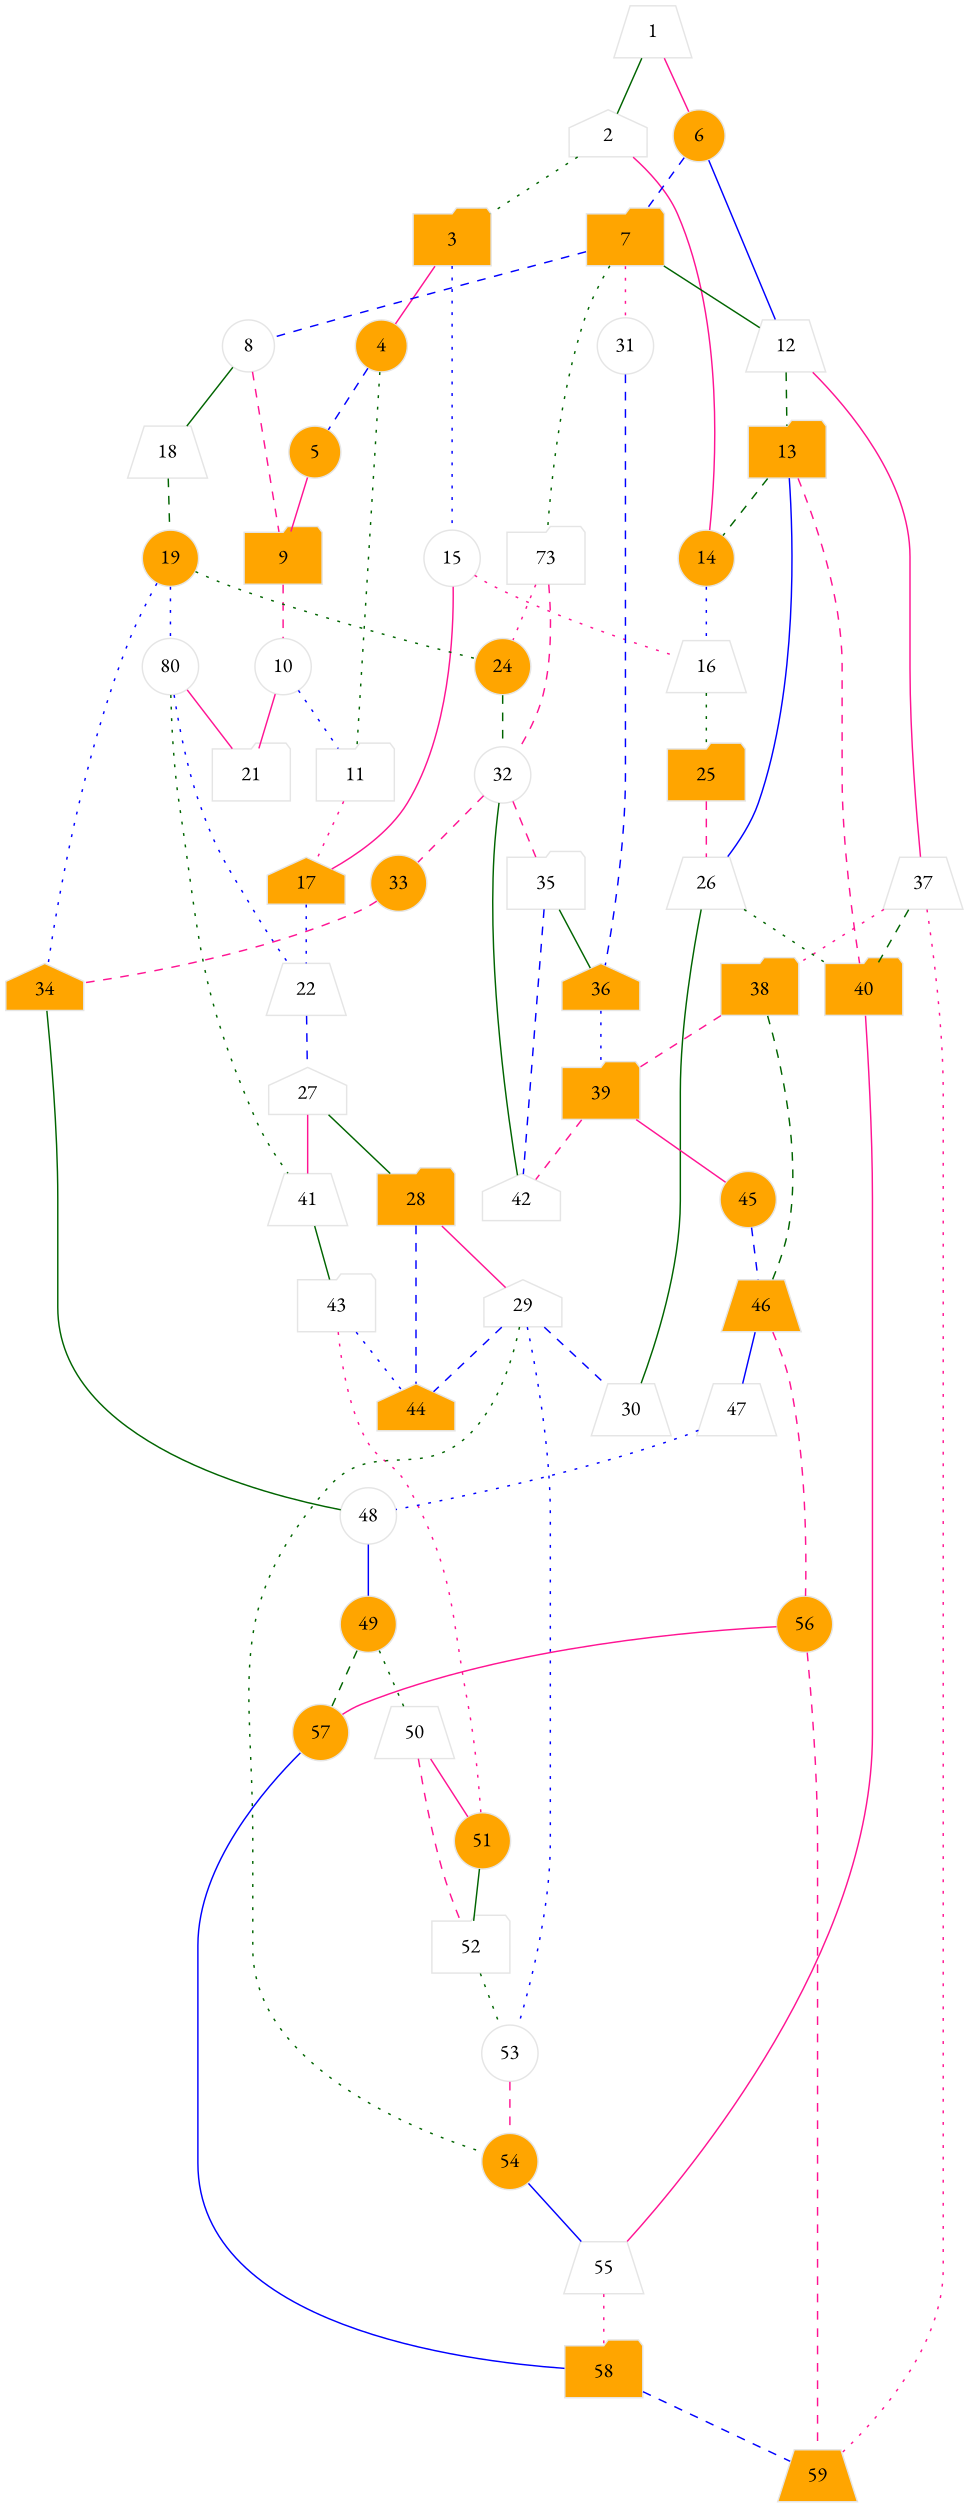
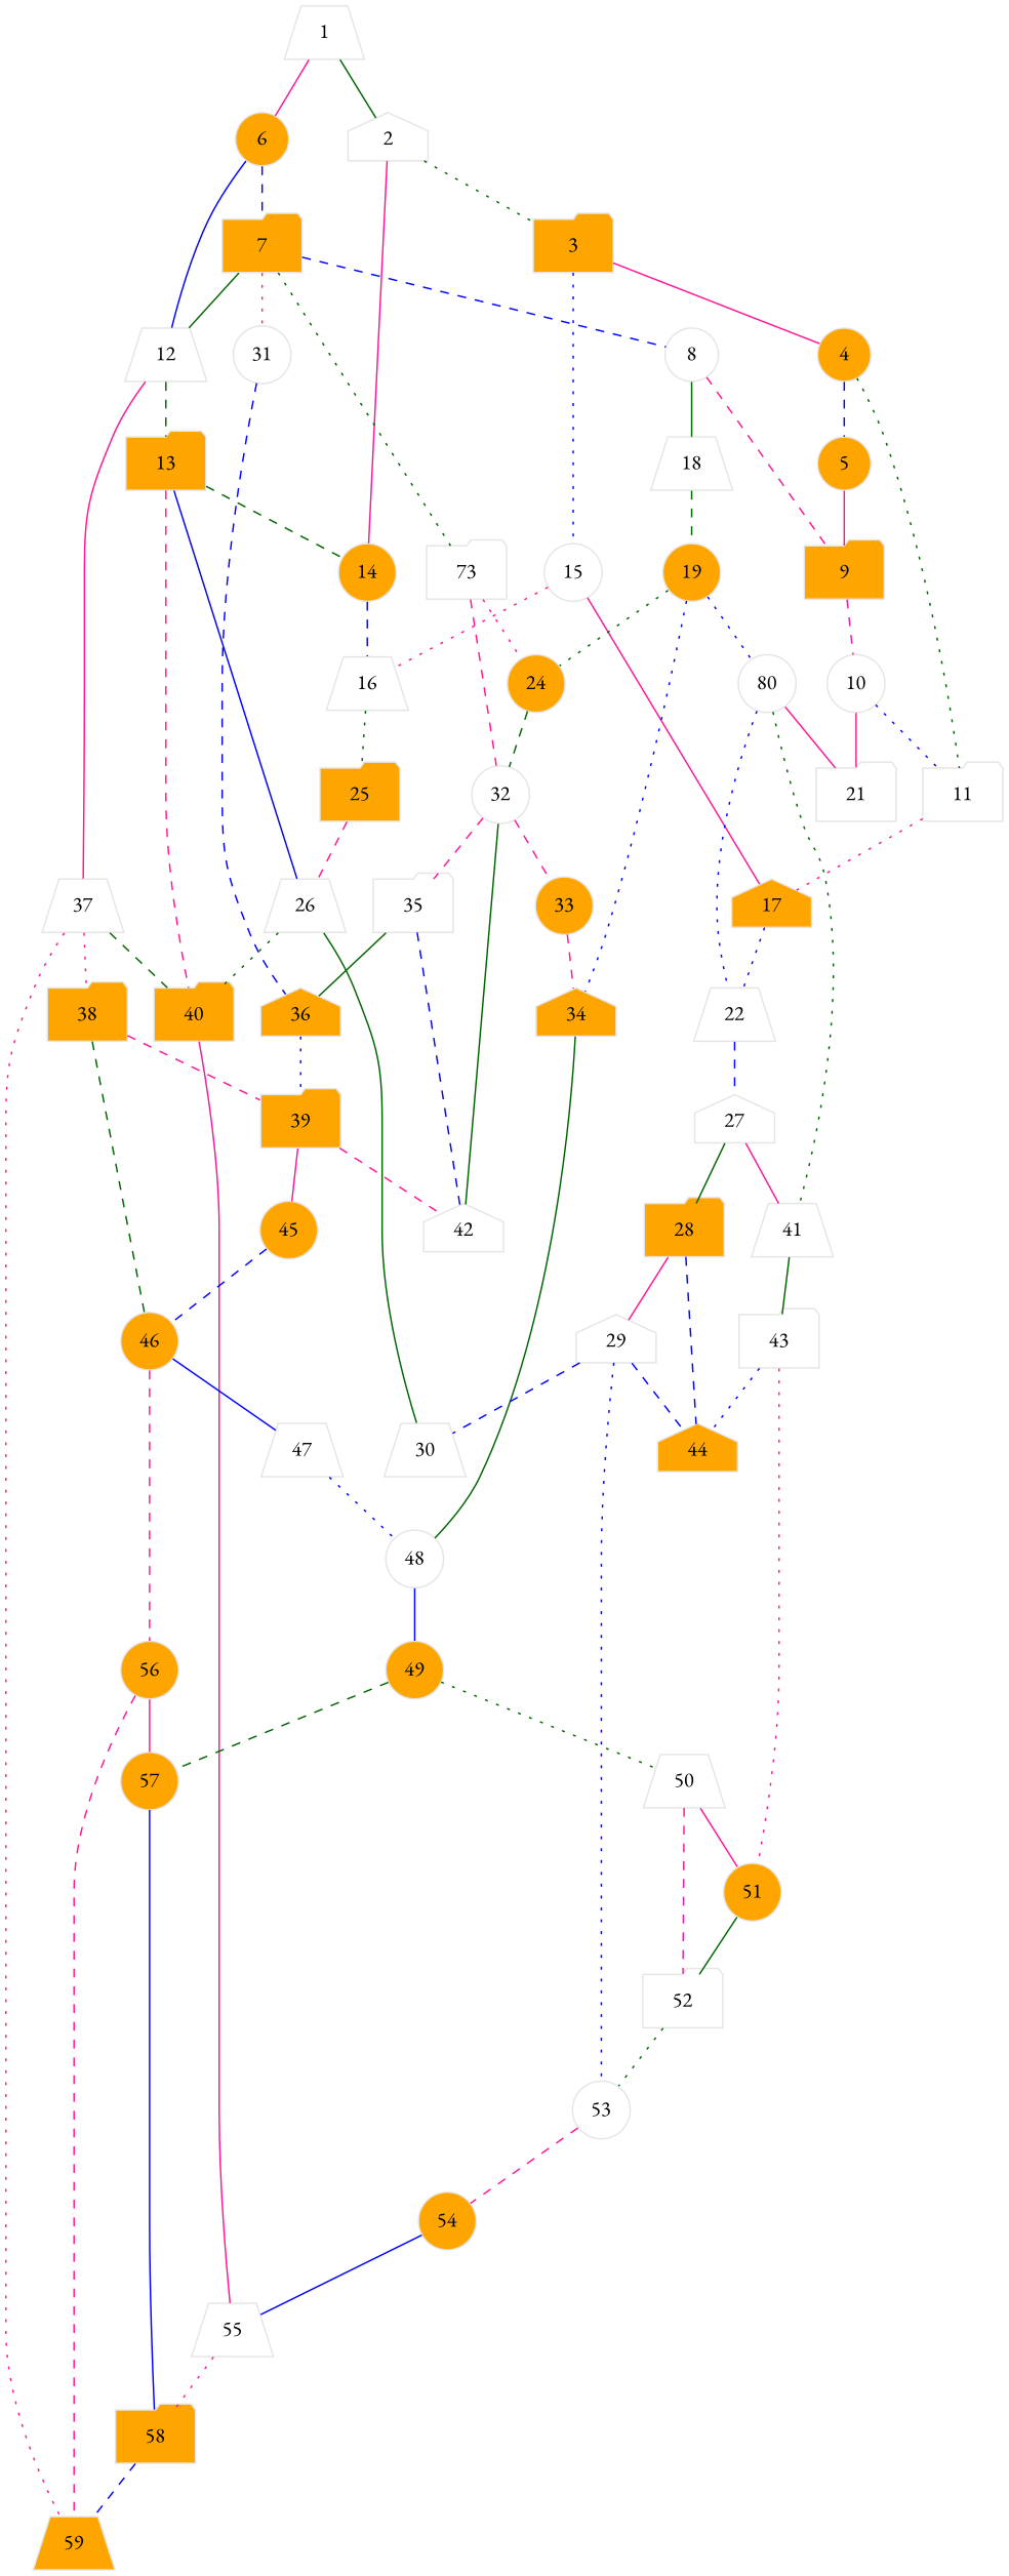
  graph {
    fontname="EB Garamond"
    node [color=gray90 fillcolor=white fontname="EB Garamond" shape=circle style=filled]
    edge [color=deeppink fontname="EB Garamond" style=dashed weight=1.0]
    1 [shape=trapezium]
    2 [shape=house]
    6 [fillcolor=orange]
    3 [fillcolor=orange shape=folder]
    14 [fillcolor=orange]
    7 [fillcolor=orange shape=folder]
    12 [shape=trapezium]
    4 [fillcolor=orange]
    15
    16 [shape=trapezium]
    5 [fillcolor=orange]
    11 [shape=folder]
    17 [fillcolor=orange shape=house]
    9 [fillcolor=orange shape=folder]
    10
    8
    n17 [label=73 shape=folder]
    31
    13 [fillcolor=orange shape=folder]
    37 [shape=trapezium]
    18 [shape=trapezium]
    24 [fillcolor=orange]
    32
    36 [fillcolor=orange shape=house]
    19 [fillcolor=orange]
    21 [shape=folder]
    22 [shape=trapezium]
    26 [shape=trapezium]
    40 [fillcolor=orange shape=folder]
    38 [fillcolor=orange shape=folder]
    59 [fillcolor=orange shape=trapezium]
    30 [shape=trapezium]
    55 [shape=trapezium]
    25 [fillcolor=orange shape=folder]
    27 [shape=house]
    n36 [label=80]
    34 [fillcolor=orange shape=house]
    41 [shape=trapezium]
    48
    43 [shape=folder]
    28 [fillcolor=orange shape=folder]
    33 [fillcolor=orange]
    35 [shape=folder]
    42 [shape=house]
    29 [shape=house]
    44 [fillcolor=orange shape=house]
    53
    54 [fillcolor=orange]
    39 [fillcolor=orange shape=folder]
    49 [fillcolor=orange]
    45 [fillcolor=orange]
-   46 [fillcolor=orange shape=trapezium]
+   46 [fillcolor=orange]
    47 [shape=trapezium]
    56 [fillcolor=orange]
    58 [fillcolor=orange shape=folder]
    51 [fillcolor=orange]
    52 [shape=folder]
    57 [fillcolor=orange]
    50 [shape=trapezium]
    1 -- 2 [color=darkgreen style=solid]
    1 -- 6 [style=solid]
    2 -- 3 [color=darkgreen style=dotted]
    2 -- 14 [style=solid]
    6 -- 7 [color=blue]
    6 -- 12 [color=blue style=solid]
    3 -- 4 [style=solid]
    3 -- 15 [color=blue style=dotted]
-   14 -- 16 [color=blue style=dotted]
+   14 -- 16 [color=blue]
    7 -- 12 [color=darkgreen style=solid]
    7 -- 8 [color=blue]
    7 -- n17 [color=darkgreen style=dotted]
    7 -- 31 [style=dotted weight=2.0]
    12 -- 13 [color=darkgreen]
    12 -- 37 [style=solid]
    4 -- 5 [color=blue]
    4 -- 11 [color=darkgreen style=dotted]
    15 -- 16 [style=dotted]
    15 -- 17 [style=solid]
    16 -- 25 [color=darkgreen style=dotted]
    5 -- 9 [style=solid]
    11 -- 17 [style=dotted]
    17 -- 22 [color=blue style=dotted]
    9 -- 10
    10 -- 11 [color=blue style=dotted]
    10 -- 21 [style=solid]
    8 -- 9
    8 -- 18 [color=darkgreen style=solid]
    n17 -- 24 [style=dotted]
    n17 -- 32
    31 -- 36 [color=blue]
    13 -- 14 [color=darkgreen]
    13 -- 26 [color=blue style=solid]
    13 -- 40
    37 -- 40 [color=darkgreen]
    37 -- 38 [style=dotted]
    37 -- 59 [style=dotted]
    18 -- 19 [color=darkgreen weight=2.0]
    24 -- 32 [color=darkgreen]
    32 -- 33 [weight=2.0]
    32 -- 35
    32 -- 42 [color=darkgreen style=solid]
    36 -- 39 [color=blue style=dotted]
    19 -- 24 [color=darkgreen style=dotted]
    19 -- n36 [color=blue style=dotted weight=2.0]
    19 -- 34 [color=blue style=dotted]
    22 -- 27 [color=blue]
    26 -- 40 [color=darkgreen style=dotted]
    26 -- 30 [color=darkgreen style=solid weight=2.0]
    40 -- 55 [style=solid]
    38 -- 39
    38 -- 46 [color=darkgreen]
    55 -- 58 [style=dotted]
    25 -- 26 [weight=2.0]
    27 -- 41 [style=solid]
    27 -- 28 [color=darkgreen style=solid]
    n36 -- 21 [style=solid weight=2.0]
    n36 -- 22 [color=blue style=dotted]
    n36 -- 41 [color=darkgreen style=dotted]
    34 -- 48 [color=darkgreen style=solid]
    41 -- 43 [color=darkgreen style=solid]
    48 -- 49 [color=blue style=solid]
    43 -- 44 [color=blue style=dotted]
    43 -- 51 [style=dotted]
    28 -- 29 [style=solid]
    28 -- 44 [color=blue]
    33 -- 34
    35 -- 36 [color=darkgreen style=solid]
    35 -- 42 [color=blue]
    29 -- 30 [color=blue weight=2.0]
    29 -- 44 [color=blue]
    29 -- 53 [color=blue style=dotted]
-   29 -- 54 [color=darkgreen style=dotted]
    53 -- 54
    54 -- 55 [color=blue style=solid]
    39 -- 42
    39 -- 45 [style=solid]
    49 -- 57 [color=darkgreen]
    49 -- 50 [color=darkgreen style=dotted]
    45 -- 46 [color=blue weight=2.0]
    46 -- 47 [color=blue style=solid weight=2.0]
    46 -- 56
    47 -- 48 [color=blue style=dotted]
    56 -- 59
    56 -- 57 [style=solid]
    58 -- 59 [color=blue]
    51 -- 52 [color=darkgreen style=solid]
    52 -- 53 [color=darkgreen style=dotted]
    57 -- 58 [color=blue style=solid]
    50 -- 51 [style=solid]
    50 -- 52
  }
